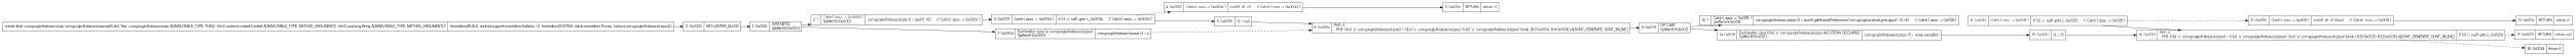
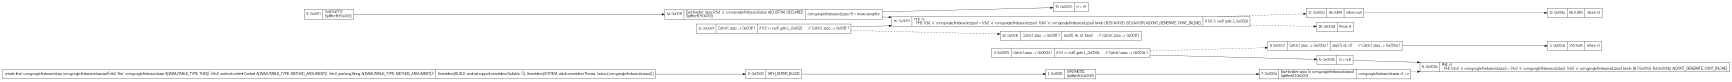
  digraph {
    fontname="Comic Neue"
    rankdir=LR
    node [fontname="Comic Neue" shape=record]
    edge [fontname="Comic Neue"]
    n1 [label="{0\:\ 0x0000|MTH_ENTER_BLOCK\l}"]
    n2 [label="{1\:\ 0x0001|SYNTHETIC\lSplitter:B:1:0x0001\l}"]
-   n3 [label="{2\:\ ?|Catch:\{ zzaa \-\> 0x000d \}\lSplitter:B:1:0x0001\l|com.google.firebase.iid.zzy r1 = zze(r5, r6)     \/\/ Catch:\{ zzaa \-\> 0x000d \}\l}"]
    n4 [label="{7\:\ 0x000d|ExcHandler: zzaa (e com.google.firebase.iid.zzaa)\lSplitter:B:1:0x0001\l|com.google.firebase.iid.zzaa r1 = e\l}"]
    n5 [label="{3\:\ 0x0005|Catch:\{ zzaa \-\> 0x000d \}\l|if (r1 == null) goto L_0x000b     \/\/ Catch:\{ zzaa \-\> 0x000d \}\l}"]
    n6 [label="{8\:\ 0x000e|PHI: r1 \l  PHI: (r1v0 'e' com.google.firebase.iid.zzaa) = (r1v3 'e' com.google.firebase.iid.zzaa), (r1v5 'e' com.google.firebase.iid.zzaa) binds: [B:7:0x000d, B:6:0x000b] A[DONT_GENERATE, DONT_INLINE]\l}"]
    n7 [label="{4\:\ 0x0007|Catch:\{ zzaa \-\> 0x000d \}\l|zza(r5, r6, r1)     \/\/ Catch:\{ zzaa \-\> 0x000d \}\l}"]
    n8 [label="{6\:\ 0x000b|r1 = null\l}"]
-   n9 [label="{5\:\ 0x000a|RETURN\l|return r1\l}"]
-   n10 [label="{9\:\ 0x0011|DECLARE\lSplitter:B:9:0x0011\l}"]
-   n11 [label="{10\:\ ?|Catch:\{ zzaa \-\> 0x001f \}\lSplitter:B:9:0x0011\l|com.google.firebase.iid.zzy r2 = zza(r5.getSharedPreferences(\"com.google.android.gms.appid\", 0), r6)     \/\/ Catch:\{ zzaa \-\> 0x001f \}\l}"]
+   n9 [label="{5\:\ 0x000a|SYSTEM\l|return r1\l}"]
+   n10 [label="{9\:\ 0x0011|SYNTHETIC\lSplitter:B:9:0x0011\l}"]
    n12 [label="{14\:\ 0x001f|ExcHandler: zzaa (r5v1 'e' com.google.firebase.iid.zzaa A[CUSTOM_DECLARE])\lSplitter:B:9:0x0011\l|com.google.firebase.iid.zzaa r5 = move\-exception\l}"]
    n13 [label="{15\:\ 0x0020|r1 = r5\l}"]
    n14 [label="{11\:\ 0x0019|Catch:\{ zzaa \-\> 0x001f \}\l|if (r2 == null) goto L_0x0021     \/\/ Catch:\{ zzaa \-\> 0x001f \}\l}"]
    n15 [label="{12\:\ 0x001b|Catch:\{ zzaa \-\> 0x001f \}\l|zza(r5, r6, r2, false)     \/\/ Catch:\{ zzaa \-\> 0x001f \}\l}"]
    n16 [label="{16\:\ 0x0021|PHI: r1 \l  PHI: (r1v1 'e' com.google.firebase.iid.zzaa) = (r1v2 'e' com.google.firebase.iid.zzaa), (r1v0 'e' com.google.firebase.iid.zzaa) binds: [B:15:0x0020, B:11:0x0019] A[DONT_GENERATE, DONT_INLINE]\l|if (r2 != null) goto L_0x0024\l}"]
    n17 [label="{13\:\ 0x001e|RETURN\l|return r2\l}"]
    n18 [label="{17\:\ 0x0023|RETURN\l|return null\l}"]
    n19 [label="{18\:\ 0x0024|throw r1\l}"]
    n20 [label="{private final com.google.firebase.iid.zzy com.google.firebase.iid.zzz.zzd((r4v0 'this' com.google.firebase.iid.zzz A[IMMUTABLE_TYPE, THIS]), (r5v0 android.content.Context A[IMMUTABLE_TYPE, METHOD_ARGUMENT]), (r6v0 java.lang.String A[IMMUTABLE_TYPE, METHOD_ARGUMENT]))  | Annotation[BUILD, android.support.annotation.Nullable, \{\}], Annotation[SYSTEM, dalvik.annotation.Throws, \{value=[com.google.firebase.iid.zzaa]\}]\l}"]
    n1 -> n2
-   n2 -> n3
    n2 -> n4
-   n3 -> n5
    n4 -> n6 [style=dashed]
    n5 -> n7 [style=dashed]
    n5 -> n8
-   n6 -> n10
    n7 -> n9
    n8 -> n6
-   n10 -> n11
    n10 -> n12
    n12 -> n13
-   n13 -> n16
+   n12 -> n16
    n14 -> n15 [style=dashed]
    n14 -> n16
-   n15 -> n17
+   n18 -> n17
    n16 -> n18 [style=dashed]
    n16 -> n19 [style=dashed]
    n20 -> n1
  }
